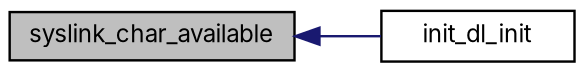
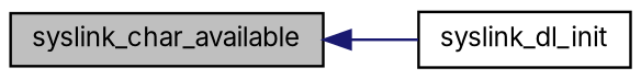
  digraph {
    rankdir=LR
    fontname=Inter
    node [color=black fontname=Inter fontsize=10 shape=record style=filled]
    n1 [fillcolor=grey75 fontcolor=black height=0.2 label=syslink_char_available width=0.4]
-   n2 [fillcolor=white height=0.2 label=init_dl_init width=0.4]
+   n2 [fillcolor=white height=0.2 label=syslink_dl_init width=0.4]
    n1 -> n2 [color=midnightblue dir=back fontname=Inter fontsize=10 labelfontname=FreeSans labelfontsize=10 style=solid]
  }
